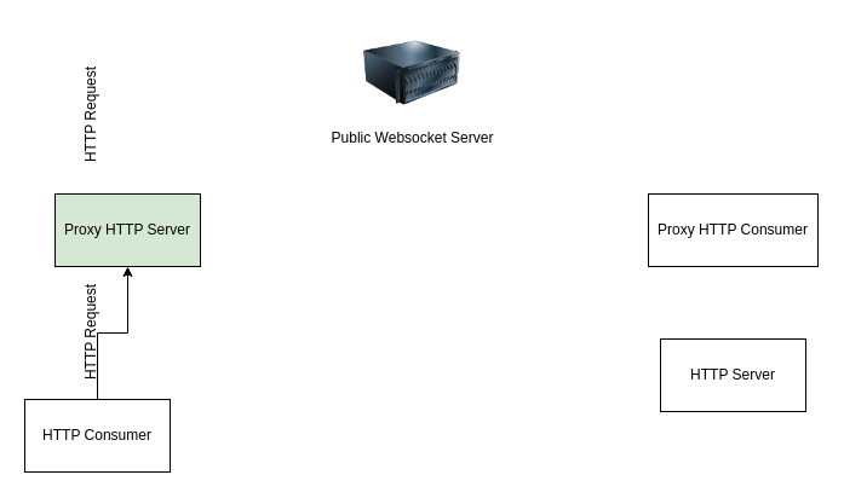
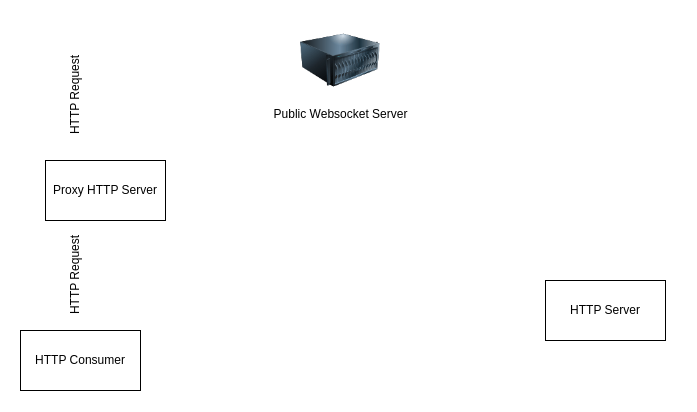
  <mxCell id="0" />
  <mxCell id="1" parent="0" />
  <mxCell id="2" value="Public Websocket Server" style="image;html=1;image=img/lib/clip_art/computers/Server_128x128.png" parent="1" vertex="1"><mxGeometry x="300" y="20" width="80" height="80" as="geometry" /></mxCell>
- <mxCell id="3" value="Proxy HTTP Server" style="rounded=0;whiteSpace=wrap;html=1;fillColor=#d5e8d4;" vertex="1" parent="1"><mxGeometry x="45" y="160" width="120" height="60" as="geometry" /></mxCell>
- <mxCell id="4" value="Proxy HTTP Consumer" style="rounded=0;whiteSpace=wrap;html=1;" vertex="1" parent="1"><mxGeometry x="535" y="160" width="140" height="60" as="geometry" /></mxCell>
- <mxCell id="5" value="" style="edgeStyle=orthogonalEdgeStyle;rounded=0;orthogonalLoop=1;jettySize=auto;html=1;" edge="1" parent="1" source="6" target="3"><mxGeometry relative="1" as="geometry" /></mxCell>
+ <mxCell id="3" value="Proxy HTTP Server" style="rounded=0;whiteSpace=wrap;html=1;" vertex="1" parent="1"><mxGeometry x="45" y="160" width="120" height="60" as="geometry" /></mxCell>
  <mxCell id="6" value="HTTP Consumer" style="rounded=0;whiteSpace=wrap;html=1;" vertex="1" parent="1"><mxGeometry x="20" y="330" width="120" height="60" as="geometry" /></mxCell>
  <mxCell id="7" value="HTTP Server" style="rounded=0;whiteSpace=wrap;html=1;" vertex="1" parent="1"><mxGeometry x="545" y="280" width="120" height="60" as="geometry" /></mxCell>
  <mxCell id="8" value="HTTP Request" style="text;html=1;align=center;verticalAlign=middle;resizable=0;points=[];autosize=1;strokeColor=none;fillColor=none;rotation=-90;" vertex="1" parent="1"><mxGeometry x="25" y="260" width="100" height="30" as="geometry" /></mxCell>
  <mxCell id="9" value="HTTP Request" style="text;html=1;align=center;verticalAlign=middle;resizable=0;points=[];autosize=1;strokeColor=none;fillColor=none;rotation=-90;" vertex="1" parent="1"><mxGeometry x="25" y="80" width="100" height="30" as="geometry" /></mxCell>
